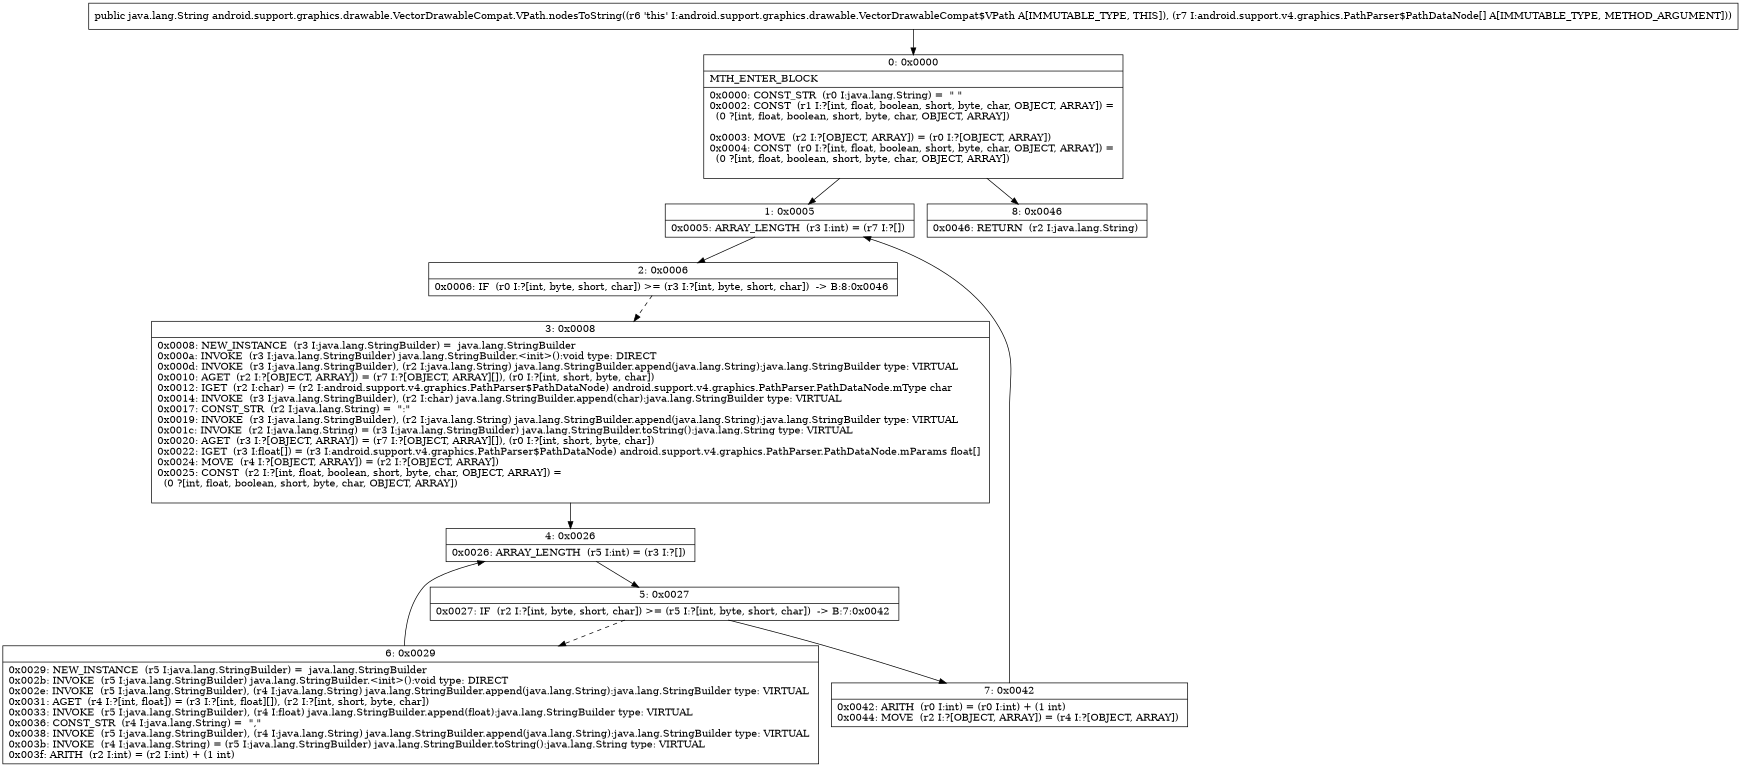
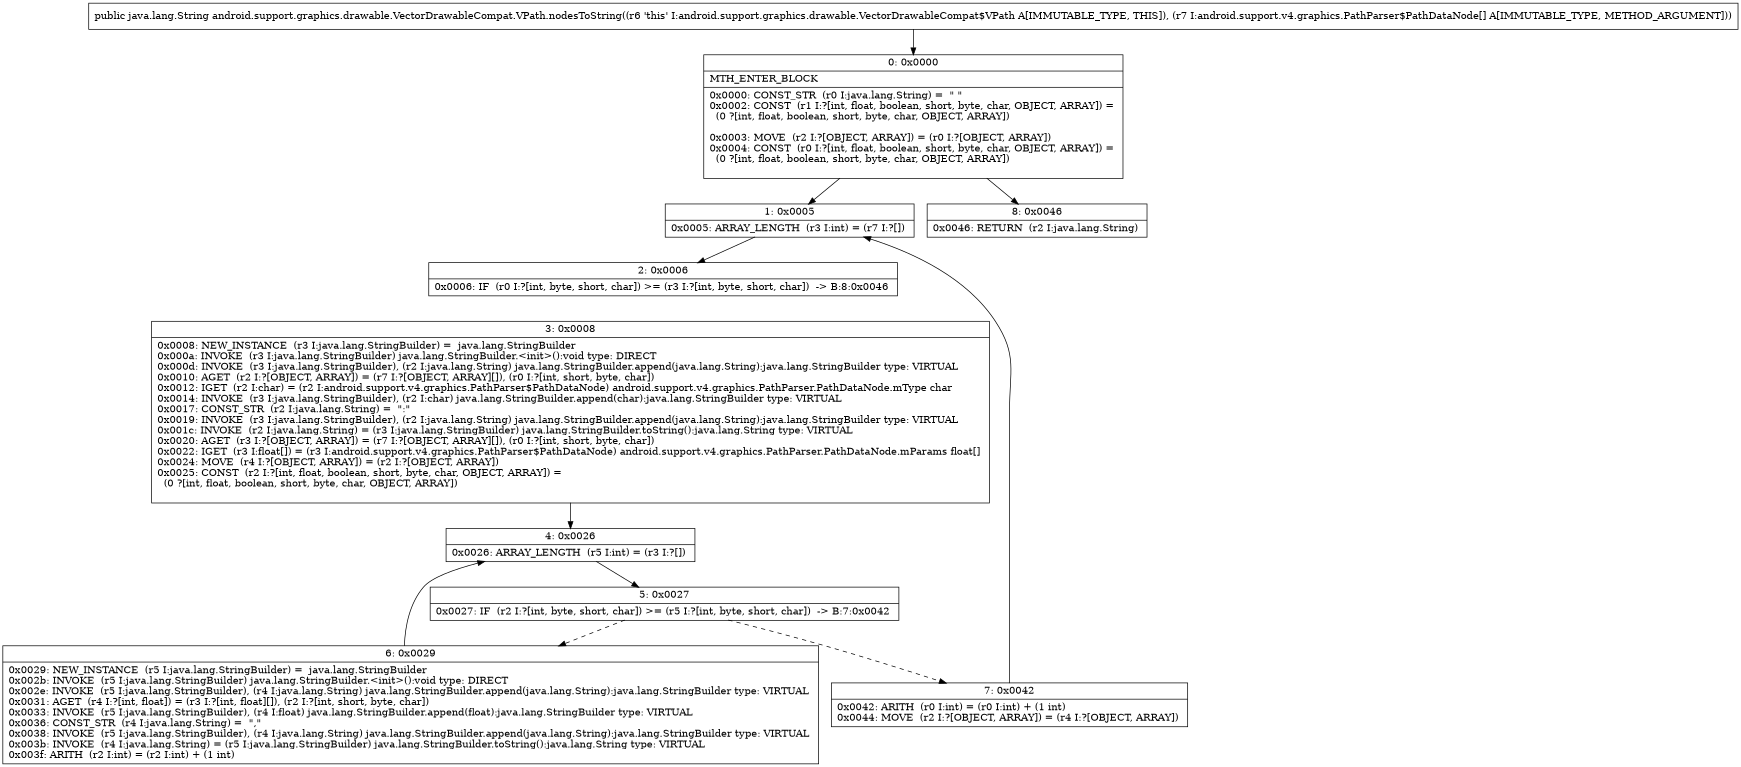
  digraph {
    node [shape=record]
    n1 [label="{0\:\ 0x0000|MTH_ENTER_BLOCK\l|0x0000: CONST_STR  (r0 I:java.lang.String) =  \" \" \l0x0002: CONST  (r1 I:?[int, float, boolean, short, byte, char, OBJECT, ARRAY]) = \l  (0 ?[int, float, boolean, short, byte, char, OBJECT, ARRAY])\l \l0x0003: MOVE  (r2 I:?[OBJECT, ARRAY]) = (r0 I:?[OBJECT, ARRAY]) \l0x0004: CONST  (r0 I:?[int, float, boolean, short, byte, char, OBJECT, ARRAY]) = \l  (0 ?[int, float, boolean, short, byte, char, OBJECT, ARRAY])\l \l}"]
    n2 [label="{1\:\ 0x0005|0x0005: ARRAY_LENGTH  (r3 I:int) = (r7 I:?[]) \l}"]
    n3 [label="{8\:\ 0x0046|0x0046: RETURN  (r2 I:java.lang.String) \l}"]
    n4 [label="{2\:\ 0x0006|0x0006: IF  (r0 I:?[int, byte, short, char]) \>= (r3 I:?[int, byte, short, char])  \-\> B:8:0x0046 \l}"]
    n5 [label="{3\:\ 0x0008|0x0008: NEW_INSTANCE  (r3 I:java.lang.StringBuilder) =  java.lang.StringBuilder \l0x000a: INVOKE  (r3 I:java.lang.StringBuilder) java.lang.StringBuilder.\<init\>():void type: DIRECT \l0x000d: INVOKE  (r3 I:java.lang.StringBuilder), (r2 I:java.lang.String) java.lang.StringBuilder.append(java.lang.String):java.lang.StringBuilder type: VIRTUAL \l0x0010: AGET  (r2 I:?[OBJECT, ARRAY]) = (r7 I:?[OBJECT, ARRAY][]), (r0 I:?[int, short, byte, char]) \l0x0012: IGET  (r2 I:char) = (r2 I:android.support.v4.graphics.PathParser$PathDataNode) android.support.v4.graphics.PathParser.PathDataNode.mType char \l0x0014: INVOKE  (r3 I:java.lang.StringBuilder), (r2 I:char) java.lang.StringBuilder.append(char):java.lang.StringBuilder type: VIRTUAL \l0x0017: CONST_STR  (r2 I:java.lang.String) =  \":\" \l0x0019: INVOKE  (r3 I:java.lang.StringBuilder), (r2 I:java.lang.String) java.lang.StringBuilder.append(java.lang.String):java.lang.StringBuilder type: VIRTUAL \l0x001c: INVOKE  (r2 I:java.lang.String) = (r3 I:java.lang.StringBuilder) java.lang.StringBuilder.toString():java.lang.String type: VIRTUAL \l0x0020: AGET  (r3 I:?[OBJECT, ARRAY]) = (r7 I:?[OBJECT, ARRAY][]), (r0 I:?[int, short, byte, char]) \l0x0022: IGET  (r3 I:float[]) = (r3 I:android.support.v4.graphics.PathParser$PathDataNode) android.support.v4.graphics.PathParser.PathDataNode.mParams float[] \l0x0024: MOVE  (r4 I:?[OBJECT, ARRAY]) = (r2 I:?[OBJECT, ARRAY]) \l0x0025: CONST  (r2 I:?[int, float, boolean, short, byte, char, OBJECT, ARRAY]) = \l  (0 ?[int, float, boolean, short, byte, char, OBJECT, ARRAY])\l \l}"]
    n6 [label="{4\:\ 0x0026|0x0026: ARRAY_LENGTH  (r5 I:int) = (r3 I:?[]) \l}"]
    n7 [label="{5\:\ 0x0027|0x0027: IF  (r2 I:?[int, byte, short, char]) \>= (r5 I:?[int, byte, short, char])  \-\> B:7:0x0042 \l}"]
    n8 [label="{6\:\ 0x0029|0x0029: NEW_INSTANCE  (r5 I:java.lang.StringBuilder) =  java.lang.StringBuilder \l0x002b: INVOKE  (r5 I:java.lang.StringBuilder) java.lang.StringBuilder.\<init\>():void type: DIRECT \l0x002e: INVOKE  (r5 I:java.lang.StringBuilder), (r4 I:java.lang.String) java.lang.StringBuilder.append(java.lang.String):java.lang.StringBuilder type: VIRTUAL \l0x0031: AGET  (r4 I:?[int, float]) = (r3 I:?[int, float][]), (r2 I:?[int, short, byte, char]) \l0x0033: INVOKE  (r5 I:java.lang.StringBuilder), (r4 I:float) java.lang.StringBuilder.append(float):java.lang.StringBuilder type: VIRTUAL \l0x0036: CONST_STR  (r4 I:java.lang.String) =  \",\" \l0x0038: INVOKE  (r5 I:java.lang.StringBuilder), (r4 I:java.lang.String) java.lang.StringBuilder.append(java.lang.String):java.lang.StringBuilder type: VIRTUAL \l0x003b: INVOKE  (r4 I:java.lang.String) = (r5 I:java.lang.StringBuilder) java.lang.StringBuilder.toString():java.lang.String type: VIRTUAL \l0x003f: ARITH  (r2 I:int) = (r2 I:int) + (1 int) \l}"]
    n9 [label="{7\:\ 0x0042|0x0042: ARITH  (r0 I:int) = (r0 I:int) + (1 int) \l0x0044: MOVE  (r2 I:?[OBJECT, ARRAY]) = (r4 I:?[OBJECT, ARRAY]) \l}"]
    n10 [label="{public java.lang.String android.support.graphics.drawable.VectorDrawableCompat.VPath.nodesToString((r6 'this' I:android.support.graphics.drawable.VectorDrawableCompat$VPath A[IMMUTABLE_TYPE, THIS]), (r7 I:android.support.v4.graphics.PathParser$PathDataNode[] A[IMMUTABLE_TYPE, METHOD_ARGUMENT])) }"]
    n1 -> n2
    n1 -> n3
    n2 -> n4
-   n4 -> n5 [style=dashed]
    n5 -> n6
    n6 -> n7
    n7 -> n8 [style=dashed]
-   n7 -> n9
+   n7 -> n9 [style=dashed]
    n8 -> n6
    n9 -> n2
    n10 -> n1
  }
